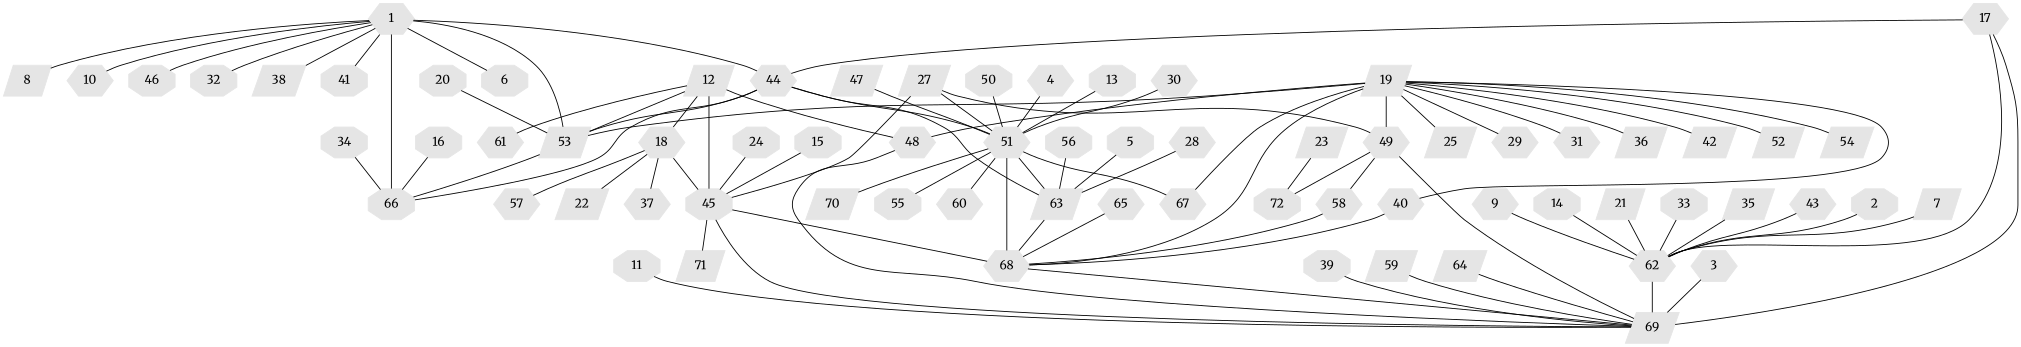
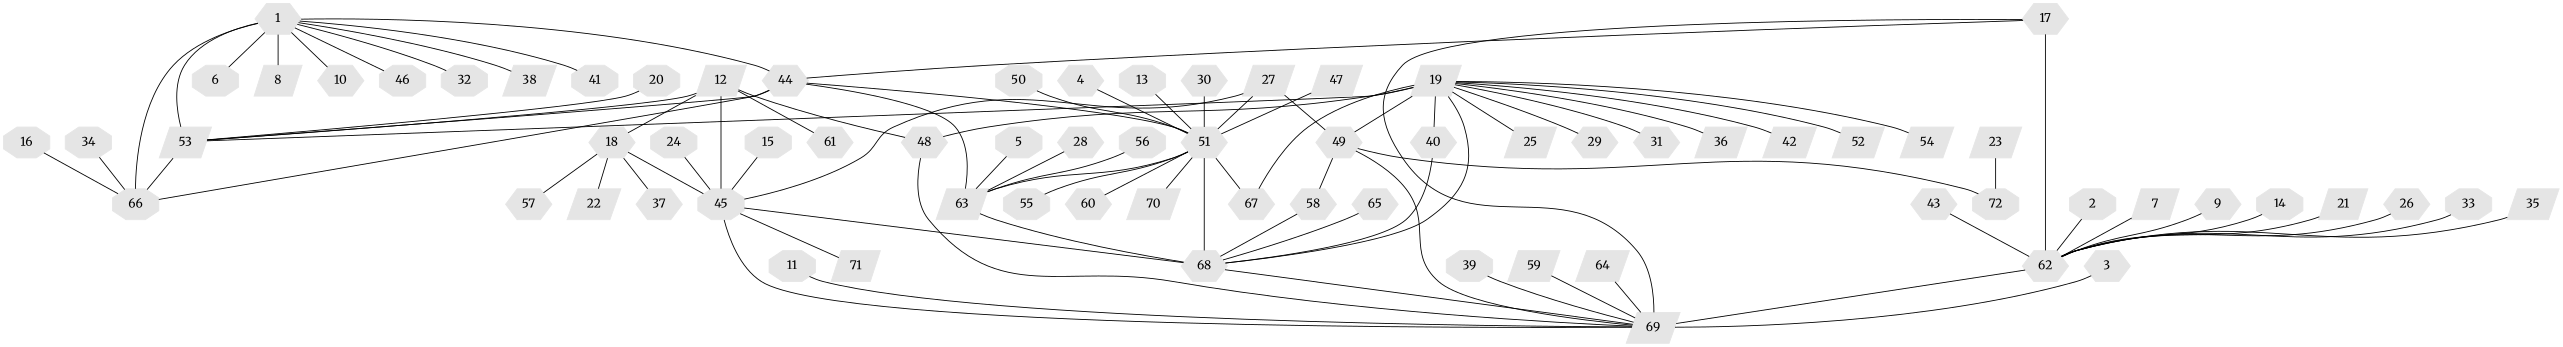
  graph {
    fontname=Merriweather
    node [color=gray90 fontname=Merriweather shape=hexagon style=filled]
    edge [fontname=Merriweather weight=1.0]
    6 [shape=octagon]
    1
    8 [shape=parallelogram]
    10
    32 [shape=octagon]
    38 [shape=parallelogram]
    41 [shape=octagon]
    44
    46 [shape=octagon]
    53 [shape=parallelogram]
    66 [shape=octagon]
    51
    63 [shape=parallelogram]
    2 [shape=octagon]
    62
    69 [shape=parallelogram]
    3
    4
    67
    68
    55 [shape=octagon]
    60
    70 [shape=parallelogram]
    5 [shape=octagon]
    7 [shape=parallelogram]
    9
    11 [shape=octagon]
    12 [shape=parallelogram]
    18
    45 [shape=octagon]
    48
    61
    22 [shape=parallelogram]
    37
    57
    71 [shape=parallelogram]
    13 [shape=octagon]
    14 [shape=octagon]
    15 [shape=octagon]
    16 [shape=octagon]
    17
    19 [shape=parallelogram]
    25 [shape=parallelogram]
    29
    31
    36 [shape=parallelogram]
    40
    42 [shape=parallelogram]
    49
    52 [shape=parallelogram]
    54 [shape=parallelogram]
    72 [shape=octagon]
    58
    20 [shape=octagon]
    21 [shape=parallelogram]
    23 [shape=parallelogram]
    24 [shape=octagon]
+   26
    27 [shape=parallelogram]
    28
    30
    33 [shape=octagon]
    34 [shape=octagon]
    35 [shape=parallelogram]
    39 [shape=octagon]
    43
    47 [shape=parallelogram]
    50 [shape=octagon]
    56 [shape=octagon]
    59 [shape=parallelogram]
    64 [shape=parallelogram]
    65
    1 -- 6
    1 -- 8
    1 -- 10
    1 -- 32
    1 -- 38
    1 -- 41
    1 -- 44 [weight=4.0]
    1 -- 46
    1 -- 53 [weight=4.0]
    1 -- 66 [weight=4.0]
    44 -- 53
    44 -- 66
    44 -- 51
    44 -- 63
    53 -- 66
    51 -- 63 [weight=4.0]
    51 -- 67
    51 -- 68 [weight=8.0]
    51 -- 55
    51 -- 60
    51 -- 70
    63 -- 68 [weight=2.0]
    2 -- 62
    62 -- 69 [weight=8.0]
    3 -- 69
    4 -- 51
    68 -- 69
    5 -- 63
    7 -- 62
    9 -- 62
    11 -- 69
    12 -- 53
    12 -- 18 [weight=2.0]
    12 -- 45 [weight=8.0]
    12 -- 48
    12 -- 61
    18 -- 45 [weight=4.0]
    18 -- 22
    18 -- 37
    18 -- 57
    45 -- 69
    45 -- 68
    45 -- 71
    48 -- 69
    13 -- 51
    14 -- 62
    15 -- 45
    16 -- 66
    17 -- 44
    17 -- 62 [weight=4.0]
    17 -- 69 [weight=2.0]
    19 -- 53
    19 -- 67
    19 -- 68
    19 -- 48
    19 -- 25
    19 -- 29
    19 -- 31
    19 -- 36
    19 -- 40
    19 -- 42
    19 -- 49 [weight=6.0]
    19 -- 52
    19 -- 54
    40 -- 68
    49 -- 69
    49 -- 72
    49 -- 58
    58 -- 68
    20 -- 53
    21 -- 62
    23 -- 72
    24 -- 45
+   26 -- 62
    27 -- 51
    27 -- 45
    27 -- 49
    28 -- 63
    30 -- 51
    33 -- 62
    34 -- 66
    35 -- 62
    39 -- 69
    43 -- 62
    47 -- 51
    50 -- 51
    56 -- 63
    59 -- 69
    64 -- 69
    65 -- 68
  }
